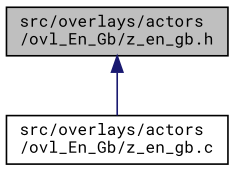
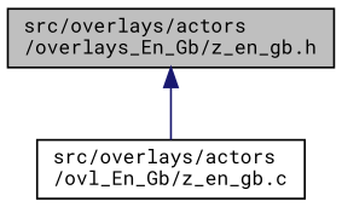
  digraph {
    fontname="Roboto Mono"
    node [color=black fontname="Roboto Mono" fontsize=10 shape=record style=filled]
-   n1 [fillcolor=grey75 fontcolor=black height=0.2 label="src/overlays/actors\l/ovl_En_Gb/z_en_gb.h" width=0.4]
+   n1 [fillcolor=grey75 fontcolor=black height=0.2 label="src/overlays/actors\l/overlays_En_Gb/z_en_gb.h" width=0.4]
    n2 [fillcolor=white height=0.2 label="src/overlays/actors\l/ovl_En_Gb/z_en_gb.c" width=0.4]
    n1 -> n2 [color=midnightblue dir=back fontname="Roboto Mono" fontsize=10 labelfontname=Helvetica labelfontsize=10 style=solid]
  }
